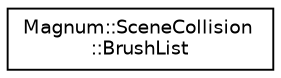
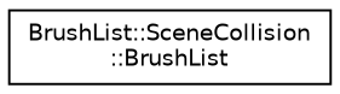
  digraph {
    rankdir=LR
-   n1 [color=black fillcolor=white fontname=Helvetica fontsize=10 height=0.2 label="Magnum::SceneCollision\l::BrushList" shape=record style=filled width=0.4]
+   n1 [color=black fillcolor=white fontname=Helvetica fontsize=10 height=0.2 label="BrushList::SceneCollision\l::BrushList" shape=record style=filled width=0.4]
  }
